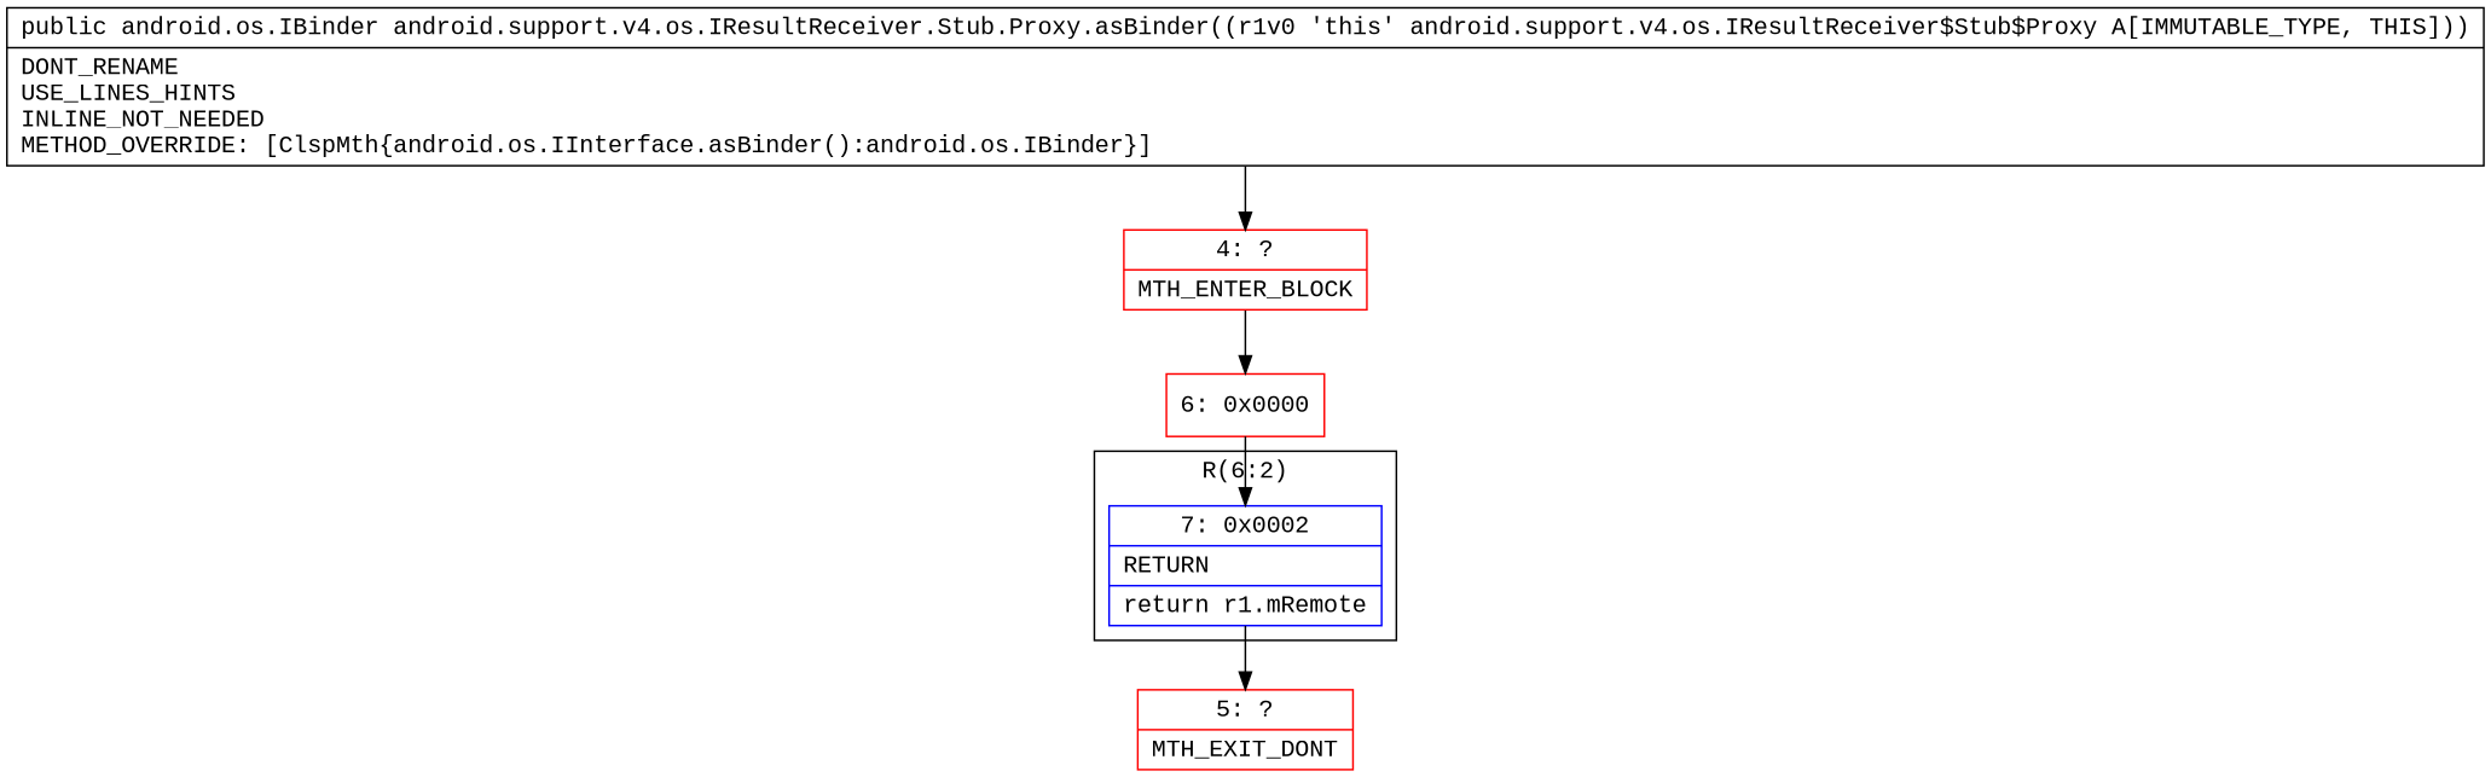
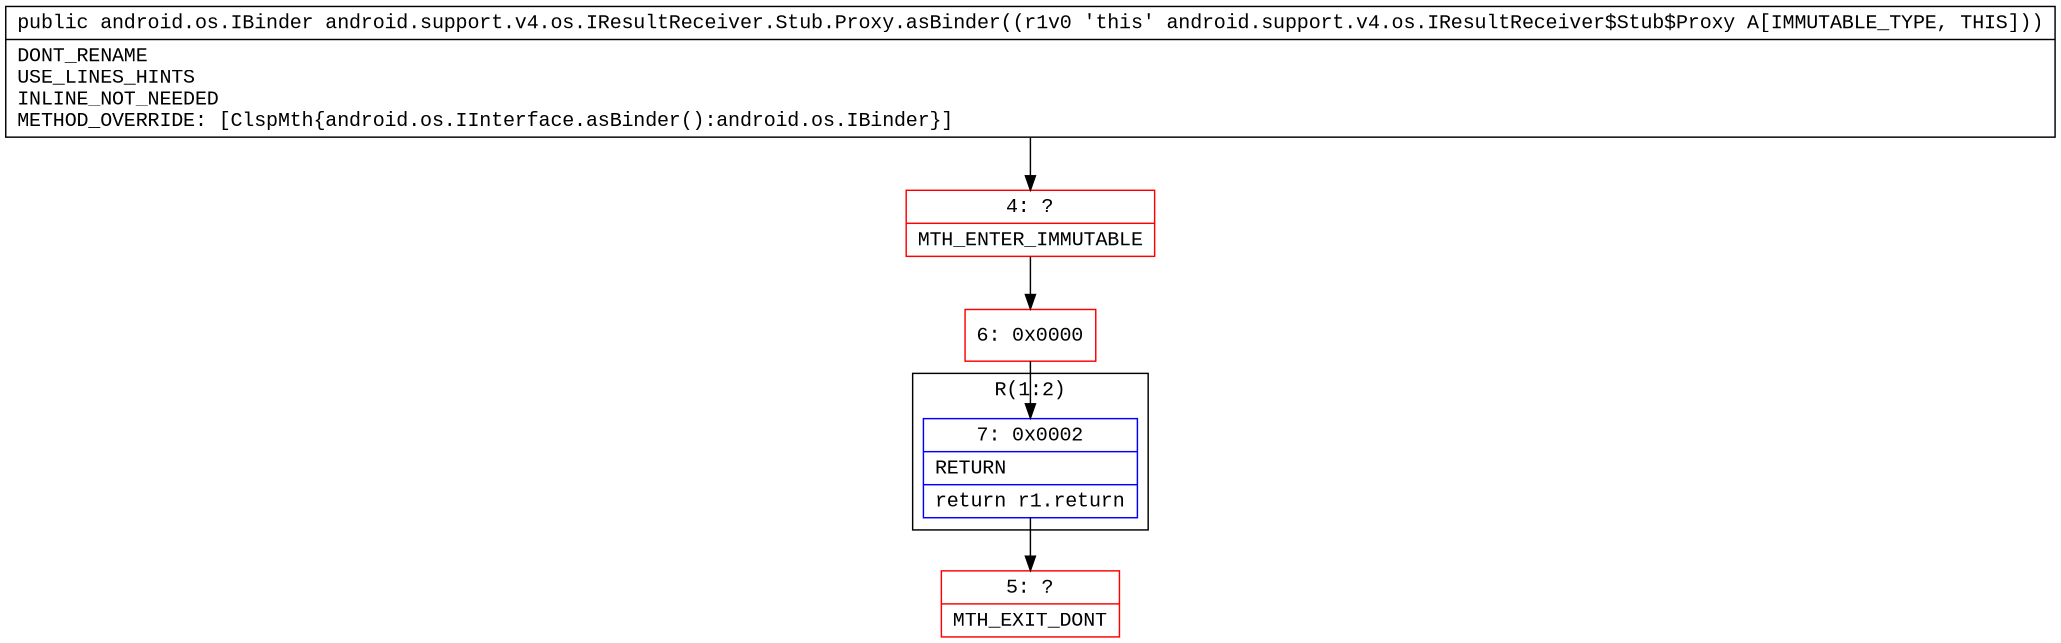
  digraph {
    fontname="Liberation Mono"
    node [color=red fontname="Liberation Mono" shape=record]
    edge [fontname="Liberation Mono"]
-   n1 [color=blue label="{7\:\ 0x0002|RETURN\l|return r1.mRemote\l}"]
+   n1 [color=blue label="{7\:\ 0x0002|RETURN\l|return r1.return\l}"]
    n2 [label="{5\:\ ?|MTH_EXIT_DONT\l}"]
-   n3 [label="{4\:\ ?|MTH_ENTER_BLOCK\l}"]
+   n3 [label="{4\:\ ?|MTH_ENTER_IMMUTABLE\l}"]
    n4 [label="{6\:\ 0x0000}"]
    n5 [label="{public android.os.IBinder android.support.v4.os.IResultReceiver.Stub.Proxy.asBinder((r1v0 'this' android.support.v4.os.IResultReceiver$Stub$Proxy A[IMMUTABLE_TYPE, THIS]))  | DONT_RENAME\lUSE_LINES_HINTS\lINLINE_NOT_NEEDED\lMETHOD_OVERRIDE: [ClspMth\{android.os.IInterface.asBinder():android.os.IBinder\}]\l}" color=""]
    subgraph cluster_1 {
-     label="R(6:2)"
+     label="R(1:2)"
      n1
    }
    n1 -> n2
    n3 -> n4
    n4 -> n1
    n5 -> n3
  }
